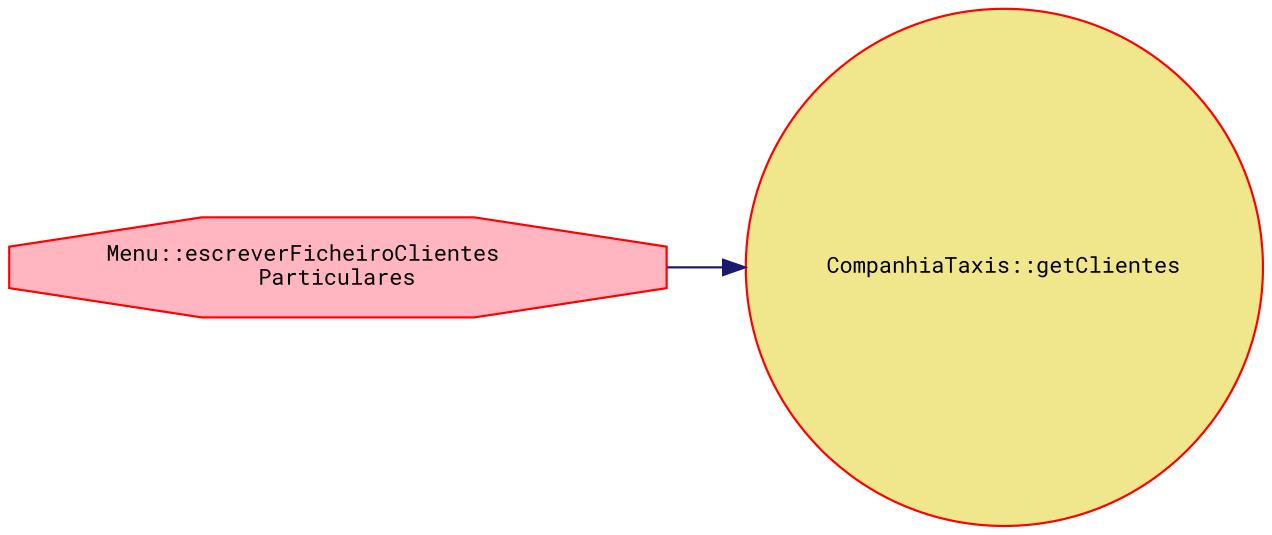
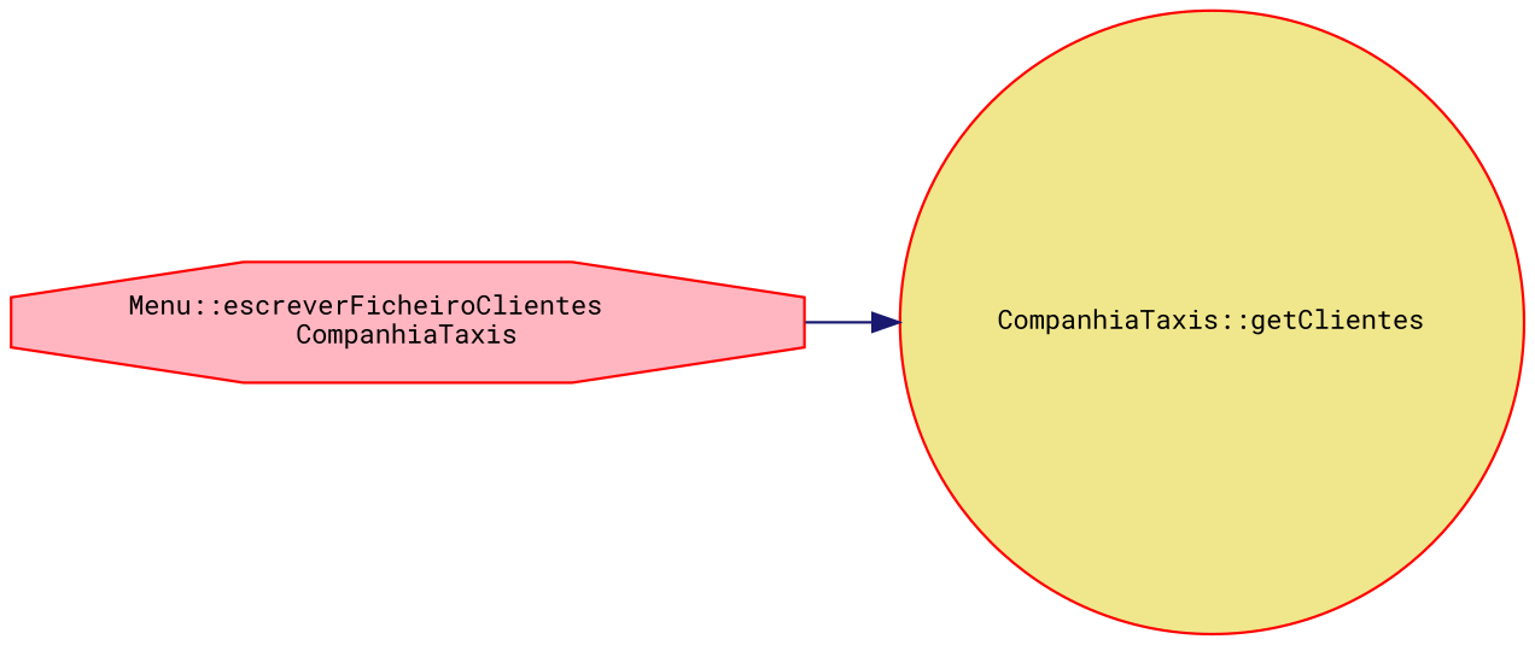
  digraph {
    rankdir=LR
    fontname="Roboto Mono"
    node [color=red fontname="Roboto Mono" fontsize=10 style=filled]
-   n1 [fillcolor=lightpink fontcolor=black height=0.2 label="Menu::escreverFicheiroClientes\lParticulares" shape=octagon width=0.4]
+   n1 [fillcolor=lightpink fontcolor=black height=0.2 label="Menu::escreverFicheiroClientes\lCompanhiaTaxis" shape=octagon width=0.4]
    n2 [fillcolor=khaki height=0.2 label="CompanhiaTaxis::getClientes" shape=circle width=0.4]
    n1 -> n2 [color=midnightblue fontname="Roboto Mono" fontsize=10 labelfontname=Helvetica labelfontsize=10 style=solid]
  }
